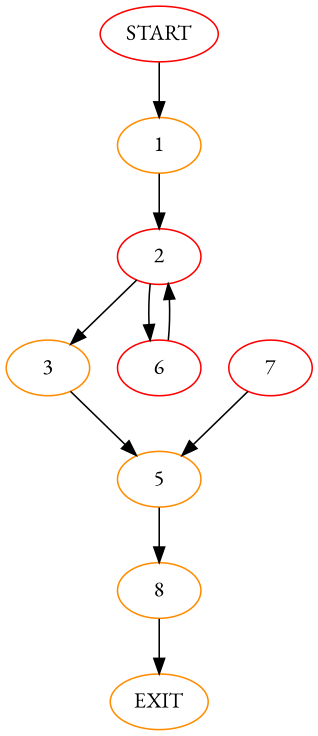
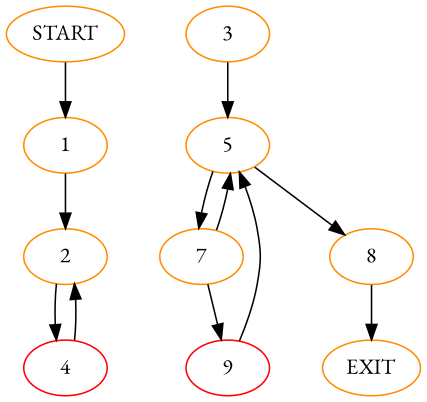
  digraph {
    fontname="EB Garamond"
    node [color=darkorange fontname="EB Garamond"]
    edge [fontname="EB Garamond"]
-   n1 [color=red label=START]
+   n1 [label=START]
    1
-   2 [color=red]
+   2
    n4 [label=EXIT]
    3
-   4 [color=red label=6]
+   4 [color=red]
    5
-   7 [color=red]
+   7
    8
+   9 [color=red]
    n1 -> 1
    1 -> 2
-   2 -> 3
    2 -> 4
    3 -> 5
    4 -> 2
+   5 -> 7
    5 -> 8
    7 -> 5
+   7 -> 9
    8 -> n4
+   9 -> 5
  }
